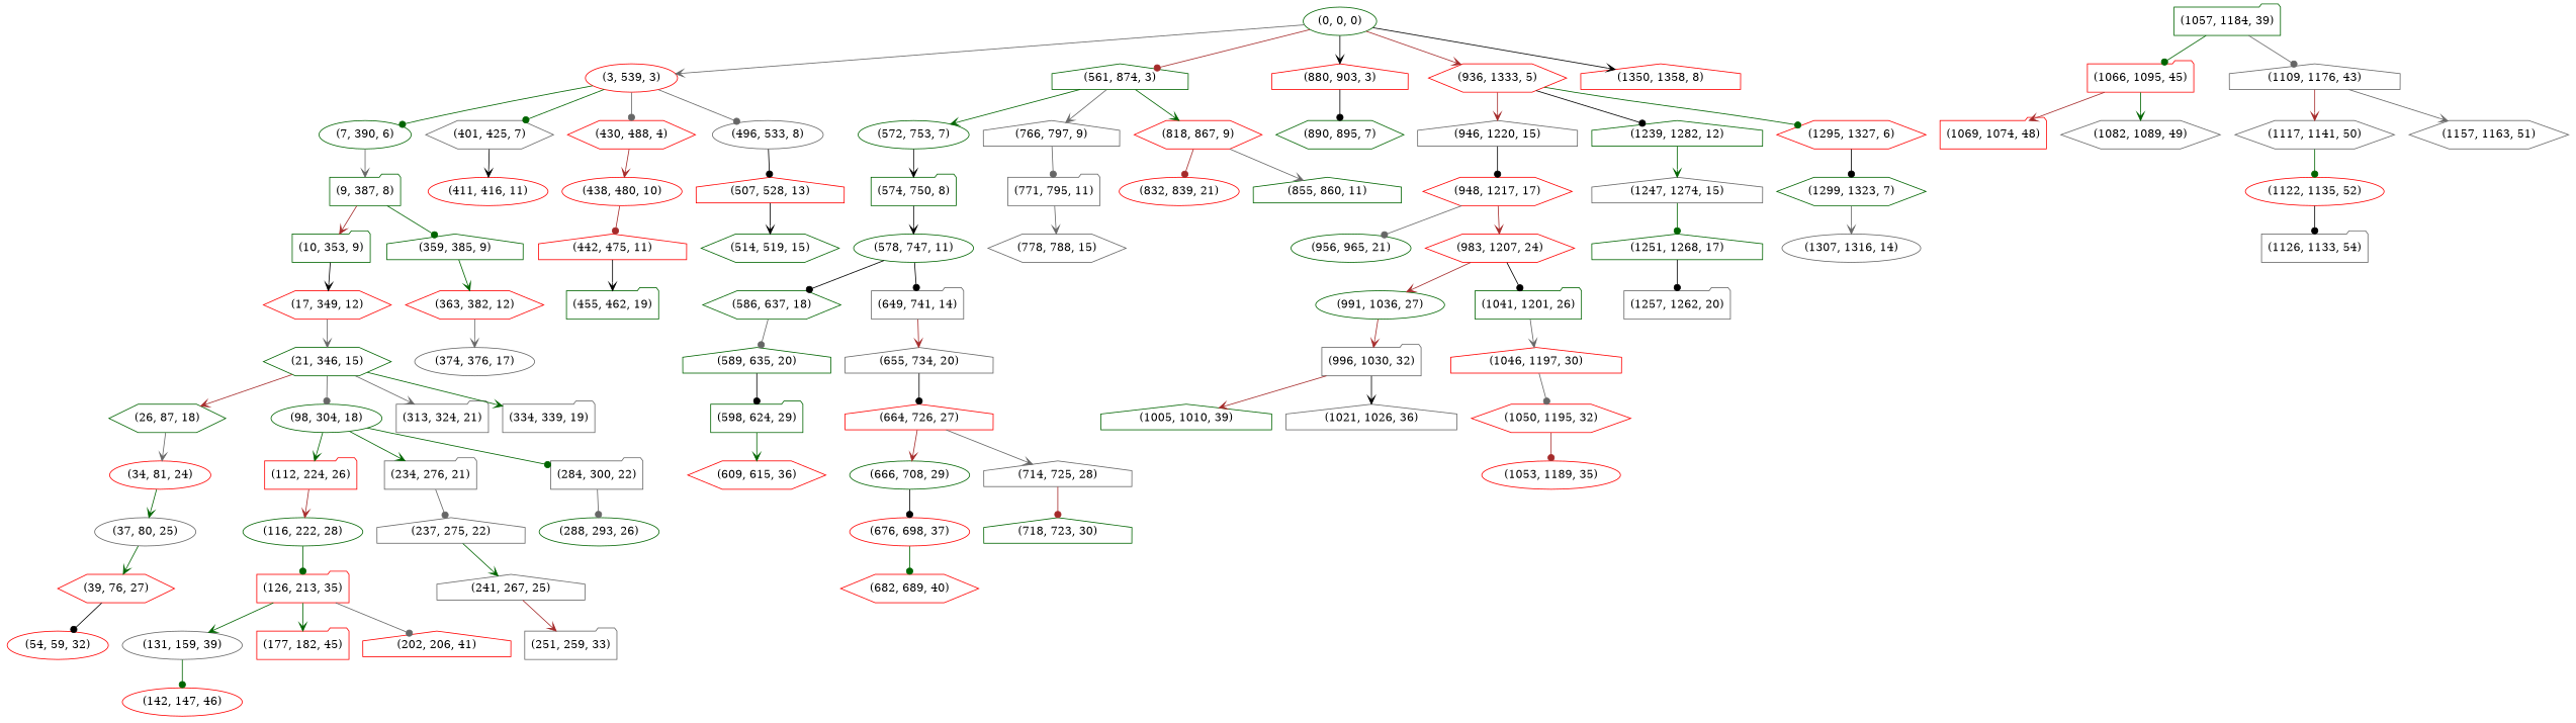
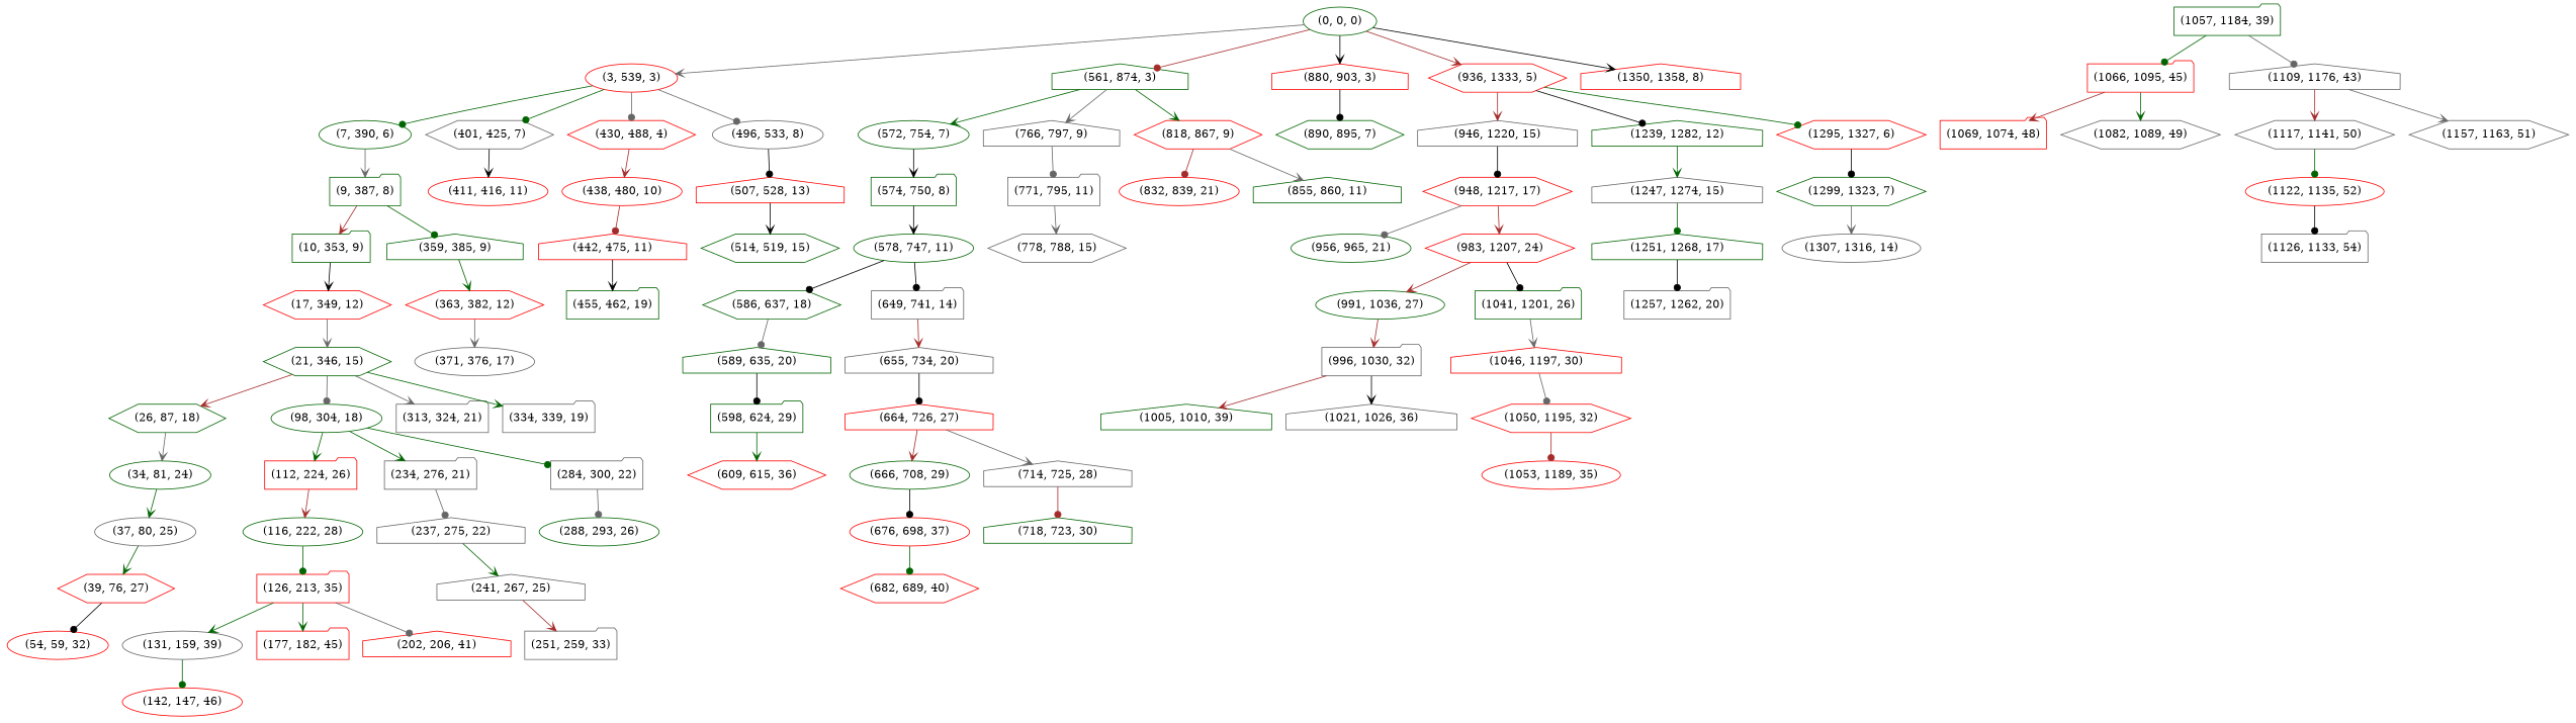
  digraph {
    node [color=red shape=ellipse]
    edge [arrowhead=vee color=darkgreen]
    "(0, 0, 0)" [color=darkgreen]
    "(3, 539, 3)"
    "(561, 874, 3)" [color=darkgreen shape=house]
    "(880, 903, 3)" [shape=house]
    "(936, 1333, 5)" [shape=hexagon]
    "(1350, 1358, 8)" [shape=house]
    "(7, 390, 6)" [color=darkgreen]
    "(401, 425, 7)" [color=gray40 shape=hexagon]
    "(430, 488, 4)" [shape=hexagon]
    "(496, 533, 8)" [color=gray40]
-   "(572, 753, 7)" [color=darkgreen]
+   "(572, 753, 7)" [color=darkgreen label="(572, 754, 7)"]
    "(766, 797, 9)" [color=gray40 shape=house]
    "(818, 867, 9)" [shape=hexagon]
    "(890, 895, 7)" [color=darkgreen shape=hexagon]
    "(946, 1220, 15)" [color=gray40 shape=house]
    "(1239, 1282, 12)" [color=darkgreen shape=house]
    "(1295, 1327, 6)" [shape=hexagon]
    "(9, 387, 8)" [color=darkgreen shape=folder]
    "(411, 416, 11)"
    "(438, 480, 10)"
    "(507, 528, 13)" [shape=house]
    "(10, 353, 9)" [color=darkgreen shape=folder]
    "(359, 385, 9)" [color=darkgreen shape=house]
    "(17, 349, 12)" [shape=hexagon]
    "(363, 382, 12)" [shape=hexagon]
    "(21, 346, 15)" [color=darkgreen shape=hexagon]
    "(26, 87, 18)" [color=darkgreen shape=hexagon]
    "(98, 304, 18)" [color=darkgreen]
    "(313, 324, 21)" [color=gray40 shape=folder]
    "(334, 339, 19)" [color=gray40 shape=folder]
-   "(34, 81, 24)"
+   "(34, 81, 24)" [color=darkgreen]
    "(112, 224, 26)" [shape=folder]
    "(234, 276, 21)" [color=gray40 shape=folder]
    "(284, 300, 22)" [color=gray40 shape=folder]
    "(37, 80, 25)" [color=gray40]
    "(39, 76, 27)" [shape=hexagon]
    "(54, 59, 32)"
    "(116, 222, 28)" [color=darkgreen]
    "(237, 275, 22)" [color=gray40 shape=house]
    "(288, 293, 26)" [color=darkgreen]
    "(126, 213, 35)" [shape=folder]
    "(131, 159, 39)" [color=gray40]
    "(177, 182, 45)" [shape=folder]
    "(202, 206, 41)" [shape=house]
    "(142, 147, 46)"
    "(241, 267, 25)" [color=gray40 shape=house]
    "(251, 259, 33)" [color=gray40 shape=folder]
-   "(371, 376, 17)" [color=gray40 label="(374, 376, 17)"]
+   "(371, 376, 17)" [color=gray40]
    "(442, 475, 11)" [shape=house]
    "(455, 462, 19)" [color=darkgreen shape=folder]
    "(514, 519, 15)" [color=darkgreen shape=hexagon]
    "(574, 750, 8)" [color=darkgreen shape=folder]
    "(771, 795, 11)" [color=gray40 shape=folder]
    "(832, 839, 21)"
    "(855, 860, 11)" [color=darkgreen shape=house]
    "(578, 747, 11)" [color=darkgreen]
    "(586, 637, 18)" [color=darkgreen shape=hexagon]
    "(649, 741, 14)" [color=gray40 shape=folder]
    "(589, 635, 20)" [color=darkgreen shape=house]
    "(655, 734, 20)" [color=gray40 shape=house]
    "(598, 624, 29)" [color=darkgreen shape=folder]
    "(609, 615, 36)" [shape=hexagon]
    "(664, 726, 27)" [shape=house]
    "(666, 708, 29)" [color=darkgreen]
    "(714, 725, 28)" [color=gray40 shape=house]
    "(676, 698, 37)"
    "(718, 723, 30)" [color=darkgreen shape=house]
    "(682, 689, 40)" [shape=hexagon]
    "(778, 788, 15)" [color=gray40 shape=hexagon]
    "(948, 1217, 17)" [shape=hexagon]
    "(1247, 1274, 15)" [color=gray40 shape=house]
    "(1299, 1323, 7)" [color=darkgreen shape=hexagon]
    "(956, 965, 21)" [color=darkgreen]
    "(983, 1207, 24)" [shape=hexagon]
    "(991, 1036, 27)" [color=darkgreen]
    "(1041, 1201, 26)" [color=darkgreen shape=folder]
    "(996, 1030, 32)" [color=gray40 shape=folder]
    "(1046, 1197, 30)" [shape=house]
    "(1005, 1010, 39)" [color=darkgreen shape=house]
    "(1021, 1026, 36)" [color=gray40 shape=house]
    "(1050, 1195, 32)" [shape=hexagon]
    "(1053, 1189, 35)"
    "(1057, 1184, 39)" [color=darkgreen shape=folder]
    "(1066, 1095, 45)" [shape=folder]
    "(1109, 1176, 43)" [color=gray40 shape=house]
    "(1069, 1074, 48)" [shape=folder]
    "(1082, 1089, 49)" [color=gray40 shape=hexagon]
    "(1117, 1141, 50)" [color=gray40 shape=hexagon]
    "(1157, 1163, 51)" [color=gray40 shape=hexagon]
    "(1122, 1135, 52)"
    "(1126, 1133, 54)" [color=gray40 shape=folder]
    "(1251, 1268, 17)" [color=darkgreen shape=house]
    "(1257, 1262, 20)" [color=gray40 shape=folder]
    "(1307, 1316, 14)" [color=gray40]
    "(0, 0, 0)" -> "(3, 539, 3)" [color=gray40]
    "(0, 0, 0)" -> "(561, 874, 3)" [arrowhead=dot color=brown]
    "(0, 0, 0)" -> "(880, 903, 3)" [color=black]
    "(0, 0, 0)" -> "(936, 1333, 5)" [color=brown]
    "(0, 0, 0)" -> "(1350, 1358, 8)" [color=black]
    "(3, 539, 3)" -> "(7, 390, 6)" [arrowhead=dot]
    "(3, 539, 3)" -> "(401, 425, 7)" [arrowhead=dot]
    "(3, 539, 3)" -> "(430, 488, 4)" [arrowhead=dot color=gray40]
    "(3, 539, 3)" -> "(496, 533, 8)" [arrowhead=dot color=gray40]
    "(561, 874, 3)" -> "(572, 753, 7)"
    "(561, 874, 3)" -> "(766, 797, 9)" [color=gray40]
    "(561, 874, 3)" -> "(818, 867, 9)"
    "(880, 903, 3)" -> "(890, 895, 7)" [arrowhead=dot color=black]
    "(936, 1333, 5)" -> "(946, 1220, 15)" [color=brown]
    "(936, 1333, 5)" -> "(1239, 1282, 12)" [arrowhead=dot color=black]
    "(936, 1333, 5)" -> "(1295, 1327, 6)" [arrowhead=dot]
    "(7, 390, 6)" -> "(9, 387, 8)" [color=gray40]
    "(401, 425, 7)" -> "(411, 416, 11)" [color=black]
    "(430, 488, 4)" -> "(438, 480, 10)" [color=brown]
    "(496, 533, 8)" -> "(507, 528, 13)" [arrowhead=dot color=black]
    "(572, 753, 7)" -> "(574, 750, 8)" [color=black]
    "(766, 797, 9)" -> "(771, 795, 11)" [arrowhead=dot color=gray40]
    "(818, 867, 9)" -> "(832, 839, 21)" [arrowhead=dot color=brown]
    "(818, 867, 9)" -> "(855, 860, 11)" [color=gray40]
    "(946, 1220, 15)" -> "(948, 1217, 17)" [arrowhead=dot color=black]
    "(1239, 1282, 12)" -> "(1247, 1274, 15)"
    "(1295, 1327, 6)" -> "(1299, 1323, 7)" [arrowhead=dot color=black]
    "(9, 387, 8)" -> "(10, 353, 9)" [color=brown]
    "(9, 387, 8)" -> "(359, 385, 9)" [arrowhead=dot]
    "(438, 480, 10)" -> "(442, 475, 11)" [arrowhead=dot color=brown]
    "(507, 528, 13)" -> "(514, 519, 15)" [color=black]
    "(10, 353, 9)" -> "(17, 349, 12)" [color=black]
    "(359, 385, 9)" -> "(363, 382, 12)"
    "(17, 349, 12)" -> "(21, 346, 15)" [color=gray40]
    "(363, 382, 12)" -> "(371, 376, 17)" [color=gray40]
    "(21, 346, 15)" -> "(26, 87, 18)" [color=brown]
    "(21, 346, 15)" -> "(98, 304, 18)" [arrowhead=dot color=gray40]
    "(21, 346, 15)" -> "(313, 324, 21)" [color=gray40]
    "(21, 346, 15)" -> "(334, 339, 19)"
    "(26, 87, 18)" -> "(34, 81, 24)" [color=gray40]
    "(98, 304, 18)" -> "(112, 224, 26)"
    "(98, 304, 18)" -> "(234, 276, 21)"
    "(98, 304, 18)" -> "(284, 300, 22)" [arrowhead=dot]
    "(34, 81, 24)" -> "(37, 80, 25)"
    "(112, 224, 26)" -> "(116, 222, 28)" [color=brown]
    "(234, 276, 21)" -> "(237, 275, 22)" [arrowhead=dot color=gray40]
    "(284, 300, 22)" -> "(288, 293, 26)" [arrowhead=dot color=gray40]
    "(37, 80, 25)" -> "(39, 76, 27)"
    "(39, 76, 27)" -> "(54, 59, 32)" [arrowhead=dot color=black]
    "(116, 222, 28)" -> "(126, 213, 35)" [arrowhead=dot]
    "(237, 275, 22)" -> "(241, 267, 25)"
    "(126, 213, 35)" -> "(131, 159, 39)"
    "(126, 213, 35)" -> "(177, 182, 45)"
    "(126, 213, 35)" -> "(202, 206, 41)" [arrowhead=dot color=gray40]
    "(131, 159, 39)" -> "(142, 147, 46)" [arrowhead=dot]
    "(241, 267, 25)" -> "(251, 259, 33)" [color=brown]
    "(442, 475, 11)" -> "(455, 462, 19)" [color=black]
    "(574, 750, 8)" -> "(578, 747, 11)" [color=black]
    "(771, 795, 11)" -> "(778, 788, 15)" [color=gray40]
    "(578, 747, 11)" -> "(586, 637, 18)" [arrowhead=dot color=black]
    "(578, 747, 11)" -> "(649, 741, 14)" [arrowhead=dot color=black]
    "(586, 637, 18)" -> "(589, 635, 20)" [arrowhead=dot color=gray40]
    "(649, 741, 14)" -> "(655, 734, 20)" [color=brown]
    "(589, 635, 20)" -> "(598, 624, 29)" [arrowhead=dot color=black]
    "(655, 734, 20)" -> "(664, 726, 27)" [arrowhead=dot color=black]
    "(598, 624, 29)" -> "(609, 615, 36)"
    "(664, 726, 27)" -> "(666, 708, 29)" [color=brown]
    "(664, 726, 27)" -> "(714, 725, 28)" [color=gray40]
    "(666, 708, 29)" -> "(676, 698, 37)" [arrowhead=dot color=black]
    "(714, 725, 28)" -> "(718, 723, 30)" [arrowhead=dot color=brown]
    "(676, 698, 37)" -> "(682, 689, 40)" [arrowhead=dot]
    "(948, 1217, 17)" -> "(956, 965, 21)" [arrowhead=dot color=gray40]
    "(948, 1217, 17)" -> "(983, 1207, 24)" [color=brown]
    "(1247, 1274, 15)" -> "(1251, 1268, 17)" [arrowhead=dot]
    "(1299, 1323, 7)" -> "(1307, 1316, 14)" [color=gray40]
    "(983, 1207, 24)" -> "(991, 1036, 27)" [color=brown]
    "(983, 1207, 24)" -> "(1041, 1201, 26)" [arrowhead=dot color=black]
    "(991, 1036, 27)" -> "(996, 1030, 32)" [color=brown]
    "(1041, 1201, 26)" -> "(1046, 1197, 30)" [color=gray40]
    "(996, 1030, 32)" -> "(1005, 1010, 39)" [color=brown]
    "(996, 1030, 32)" -> "(1021, 1026, 36)" [color=black]
    "(1046, 1197, 30)" -> "(1050, 1195, 32)" [arrowhead=dot color=gray40]
    "(1050, 1195, 32)" -> "(1053, 1189, 35)" [arrowhead=dot color=brown]
    "(1057, 1184, 39)" -> "(1066, 1095, 45)" [arrowhead=dot]
    "(1057, 1184, 39)" -> "(1109, 1176, 43)" [arrowhead=dot color=gray40]
    "(1066, 1095, 45)" -> "(1069, 1074, 48)" [color=brown]
    "(1066, 1095, 45)" -> "(1082, 1089, 49)"
    "(1109, 1176, 43)" -> "(1117, 1141, 50)" [color=brown]
    "(1109, 1176, 43)" -> "(1157, 1163, 51)" [color=gray40]
    "(1117, 1141, 50)" -> "(1122, 1135, 52)" [arrowhead=dot]
    "(1122, 1135, 52)" -> "(1126, 1133, 54)" [arrowhead=dot color=black]
    "(1251, 1268, 17)" -> "(1257, 1262, 20)" [arrowhead=dot color=black]
  }
